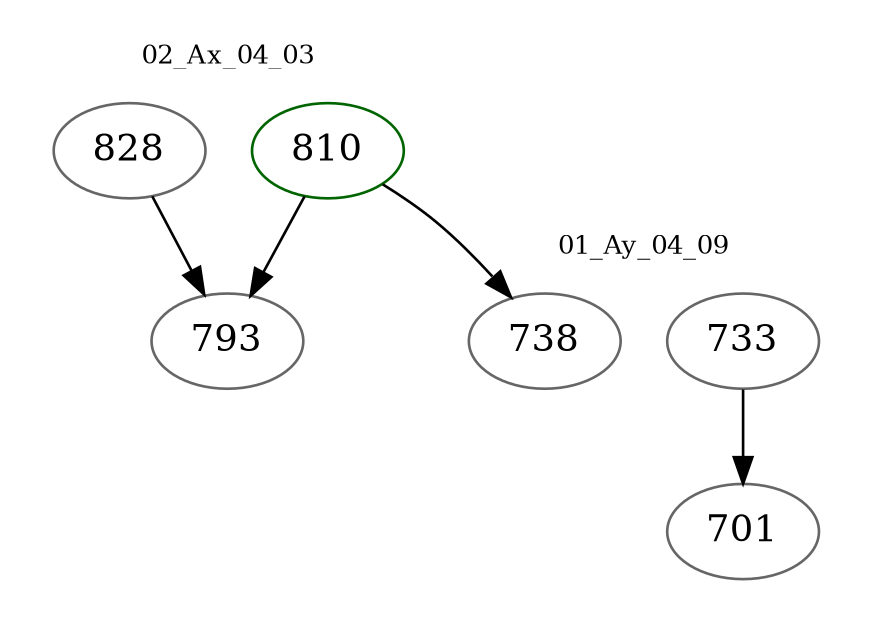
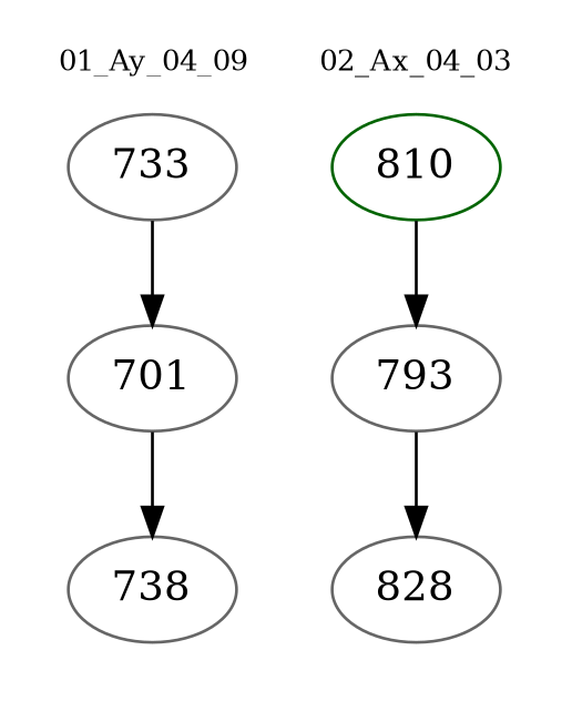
  digraph {
    node [color=gray40]
    edge [color=black]
    n1 [label=733]
    n2 [label=701]
    n3 [label=738]
    n4 [color=darkgreen label=810]
    n5 [label=793]
    n6 [label=828]
    subgraph cluster_1 {
      color=white
      fontsize=10
      label="01_Ay_04_09"
      n1
      n2
      n3
    }
    subgraph cluster_2 {
      color=white
      fontsize=10
      label="02_Ax_04_03"
      n4
      n5
      n6
    }
    n1 -> n2
-   n4 -> n3
+   n2 -> n3
    n4 -> n5
-   n6 -> n5
+   n5 -> n6
  }
